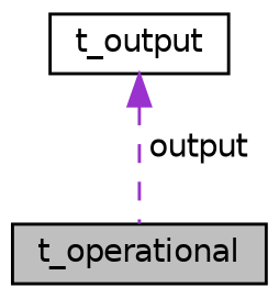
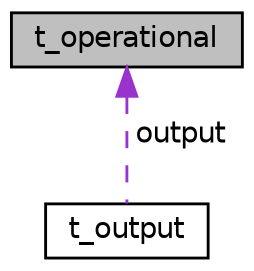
  digraph {
    node [color=black fontname=Helvetica fontsize=10 shape=record style=filled]
    n1 [fillcolor=grey75 fontcolor=black height=0.2 label=t_operational width=0.4]
    n2 [fillcolor=white height=0.2 label=t_output width=0.4]
-   n2 -> n1 [color=darkorchid3 dir=back fontname=Helvetica fontsize=10 label=" output" labelfontname=Helvetica labelfontsize=10 style=dashed]
+   n1 -> n2 [color=darkorchid3 dir=back fontname=Helvetica fontsize=10 label=" output" labelfontname=Helvetica labelfontsize=10 style=dashed]
  }
